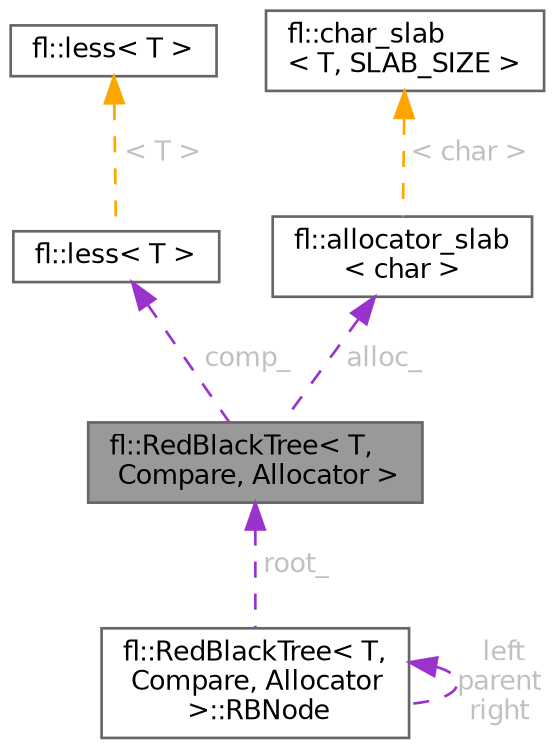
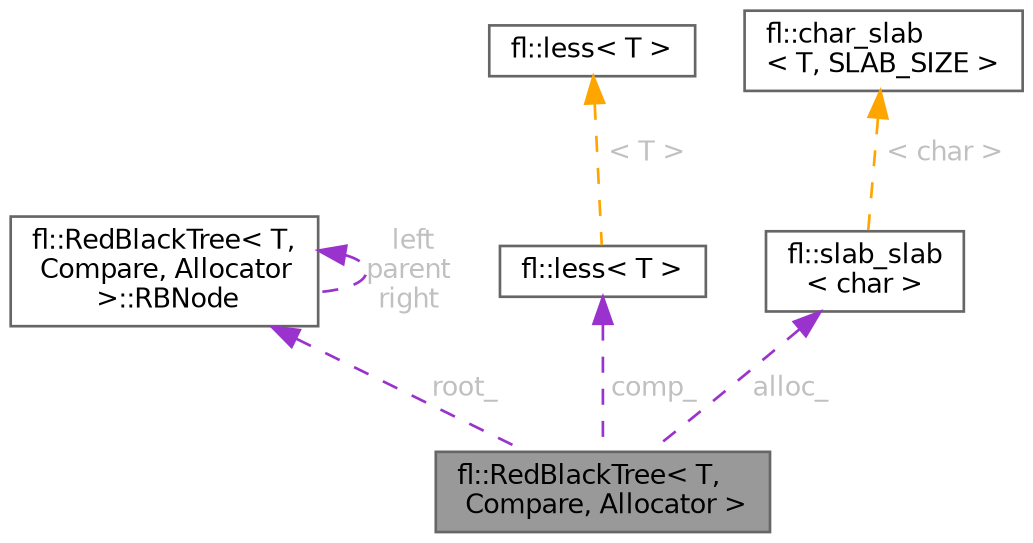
  digraph {
    rankdir=TB
    node [color=gray40 fillcolor=white fontname=Helvetica fontsize=10 shape=box style=filled]
    edge [color=darkorchid3 dir=back fontcolor=grey fontname=Helvetica fontsize=10 labelfontname=Helvetica labelfontsize=10 style=dashed]
    n1 [fillcolor=grey60 fontcolor=black height=0.2 label="fl::RedBlackTree\< T,\l Compare, Allocator \>" width=0.4]
    n2 [height=0.2 label="fl::RedBlackTree\< T,\l Compare, Allocator\l \>::RBNode" width=0.4]
    n3 [height=0.2 label="fl::less\< T \>" width=0.4]
    n4 [height=0.2 label="fl::less\< T \>" width=0.4]
-   n5 [height=0.2 label="fl::allocator_slab\l\< char \>" width=0.4]
+   n5 [height=0.2 label="fl::slab_slab\l\< char \>" width=0.4]
    n6 [height=0.2 label="fl::char_slab\l\< T, SLAB_SIZE \>" width=0.4]
-   n1 -> n2 [label=" root_"]
+   n2 -> n1 [label=" root_"]
    n2 -> n2 [label=" left\nparent\nright"]
    n3 -> n1 [label=" comp_"]
    n4 -> n3 [color=orange label=" \< T \>"]
    n5 -> n1 [label=" alloc_"]
    n6 -> n5 [color=orange label=" \< char \>"]
  }
